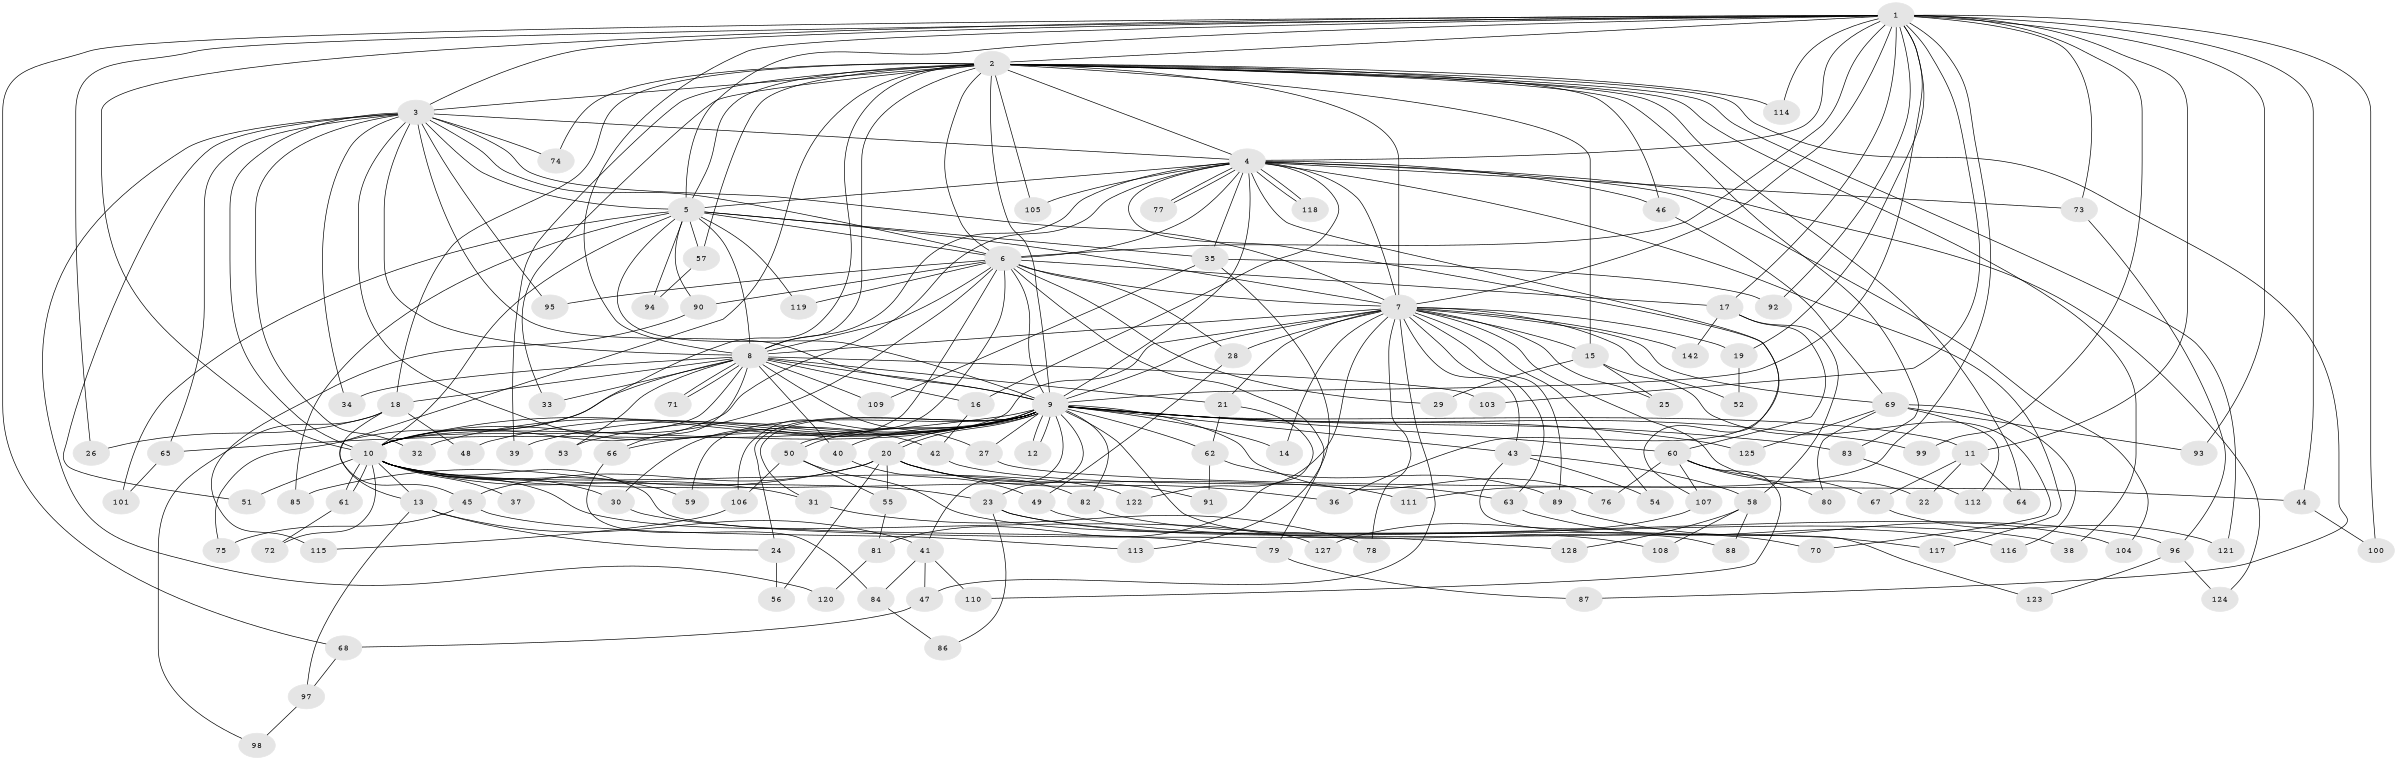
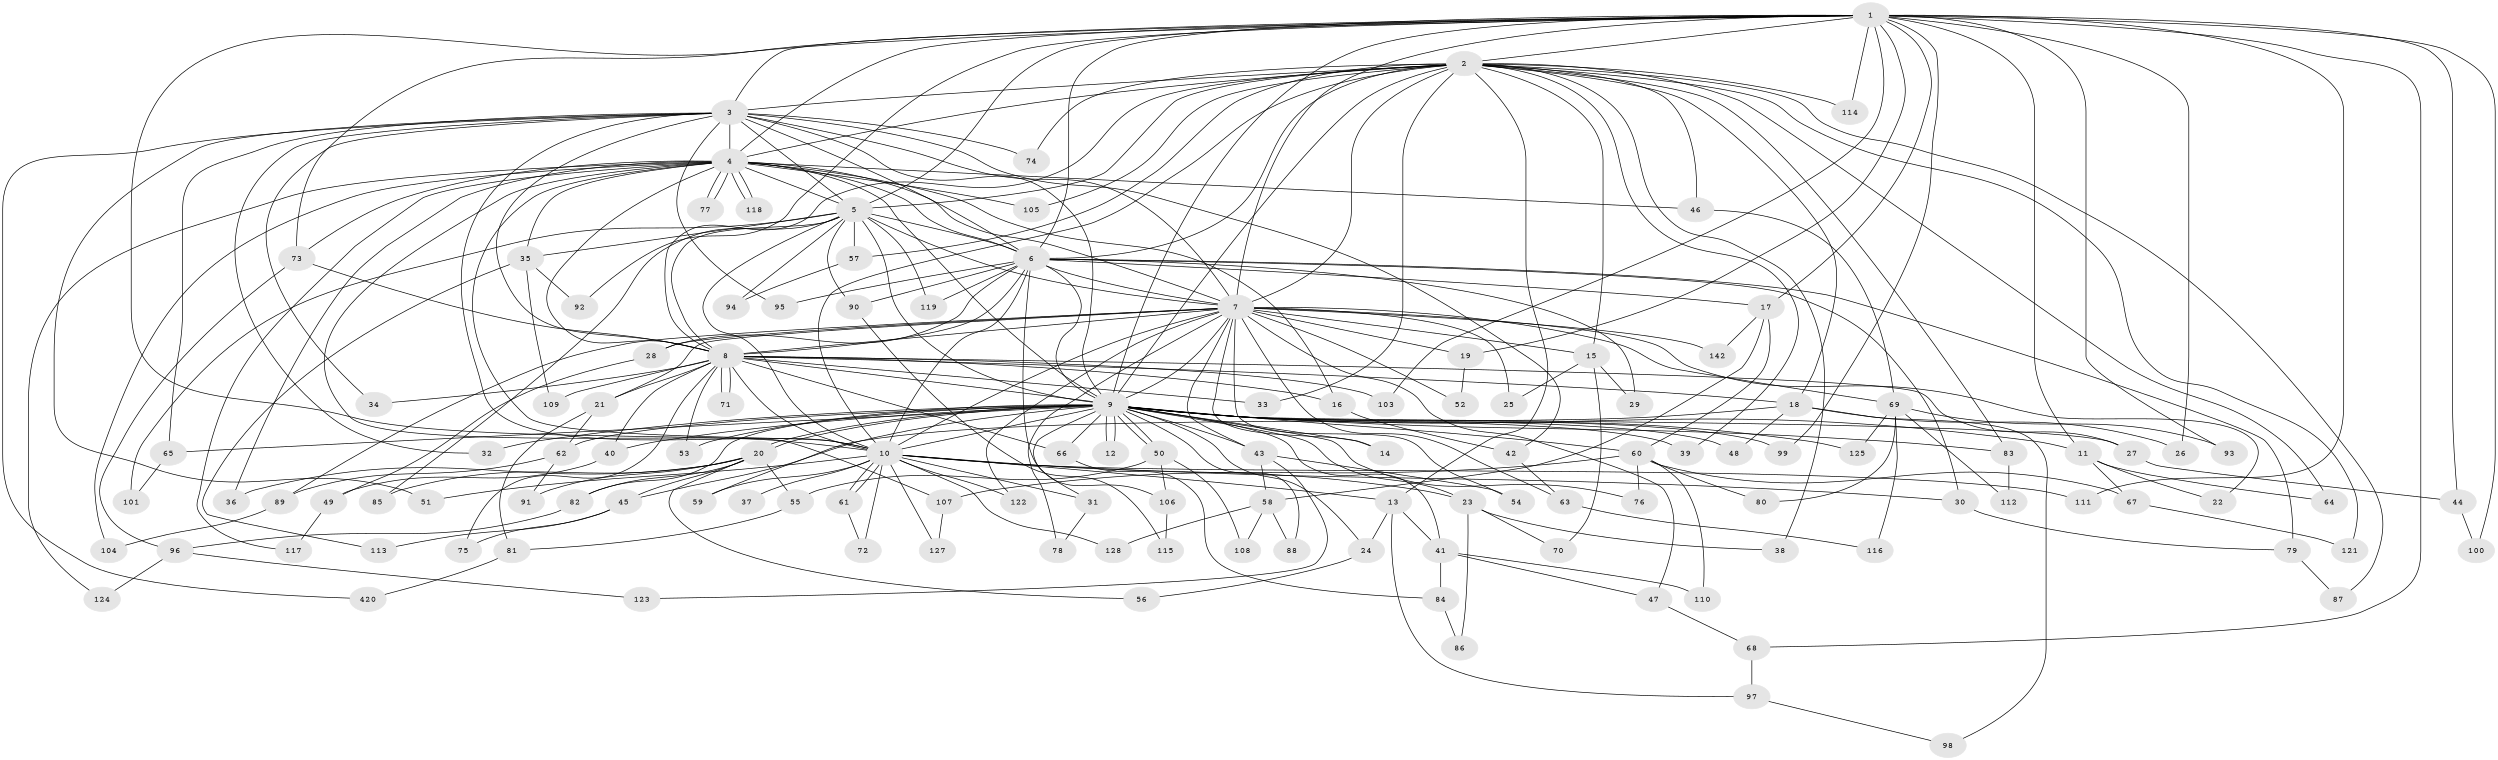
  graph {
    fontname="Courier Prime"
    node [color=gray90 fontname="Courier Prime" style=filled]
    edge [fontname="Courier Prime"]
    1
    2
    3
    4
    5
    6
    7
    8
    9
    10
    11
    17
    19
    26
    44
    68
    73
    92
    93
    99
    100
    103
    111
    114
    13
    15
    18
    33
    38
    39
    46
    57
    64
    74
    83
    87
    105
    121
    32
    34
    42
    51
    65
    95
-   120
+   120 [label=420]
    16
    35
    36
    77
    104
    107
    117
    118
    124
    85
    90
    94
    101
    119
    28
    29
    30
    79
    106
    14
    21
    22
    25
    43
    47
    52
    54
    63
    69
    78
    89
    n77 [label=142]
    122
    27
    40
    53
    66
    71
    75
    109
    12
    20
    23
    24
    31
    41
    48
    50
    59
    60
    62
    76
    82
    88
    125
    37
    61
    72
    127
    128
    67
    58
    97
    96
    70
    45
    98
    112
    113
    115
    49
    81
    123
    116
    80
    84
    55
    56
    91
    86
    110
    108
    1 -- 2
    1 -- 3
    1 -- 4
    1 -- 5
    1 -- 6
    1 -- 7
-   1 -- 8
+   73 -- 8
    1 -- 9
    1 -- 10
    1 -- 11
    1 -- 17
    1 -- 19
    1 -- 26
    1 -- 44
    1 -- 68
    1 -- 73
    1 -- 92
    1 -- 93
    1 -- 99
    1 -- 100
    1 -- 103
    1 -- 111
    1 -- 114
    2 -- 3
    2 -- 4
    2 -- 5
    2 -- 6
    2 -- 7
    2 -- 8
    2 -- 9
    2 -- 10
    2 -- 114
    2 -- 13
    2 -- 15
    2 -- 18
    2 -- 33
    2 -- 38
    2 -- 39
    2 -- 46
    2 -- 57
    2 -- 64
    2 -- 74
    2 -- 83
    2 -- 87
    2 -- 105
    2 -- 121
    3 -- 4
    3 -- 5
    3 -- 6
    3 -- 7
    3 -- 8
    3 -- 9
    3 -- 10
    3 -- 74
    3 -- 32
    3 -- 34
    3 -- 42
    3 -- 51
    3 -- 65
    3 -- 95
    3 -- 120
    4 -- 5
    4 -- 6
    4 -- 7
    4 -- 8
    4 -- 9
    4 -- 10
    4 -- 73
    4 -- 46
    4 -- 105
    4 -- 16
    4 -- 35
    4 -- 36
    4 -- 77
    4 -- 77
    4 -- 104
    4 -- 107
    4 -- 117
    4 -- 118
    4 -- 118
    4 -- 124
    5 -- 6
    5 -- 7
    5 -- 8
    5 -- 9
    5 -- 10
    5 -- 57
    5 -- 35
    5 -- 85
    5 -- 90
    5 -- 94
    5 -- 101
    5 -- 119
    6 -- 7
    6 -- 8
    6 -- 9
    6 -- 10
    6 -- 17
    6 -- 95
    6 -- 90
    6 -- 119
    6 -- 28
    6 -- 29
    6 -- 30
    6 -- 79
    6 -- 106
    7 -- 8
    7 -- 9
    7 -- 10
    7 -- 19
    7 -- 15
    7 -- 28
    7 -- 14
    7 -- 21
    7 -- 22
    7 -- 25
    7 -- 43
    7 -- 47
    7 -- 52
    7 -- 54
    7 -- 63
    7 -- 69
    7 -- 78
    7 -- 89
    7 -- n77
    7 -- 122
    8 -- 9
    8 -- 10
    8 -- 103
    8 -- 18
    8 -- 33
    8 -- 34
    8 -- 16
    8 -- 21
    8 -- 27
    8 -- 40
    8 -- 53
    8 -- 66
    8 -- 71
    8 -- 71
    8 -- 75
    8 -- 109
    9 -- 10
    9 -- 11
    9 -- 99
    9 -- 39
    9 -- 83
    9 -- 32
    9 -- 65
    9 -- 14
    9 -- 43
    9 -- 27
    9 -- 40
    9 -- 53
    9 -- 66
    9 -- 12
    9 -- 12
    9 -- 20
    9 -- 20
    9 -- 23
    9 -- 24
    9 -- 31
    9 -- 41
    9 -- 48
    9 -- 50
    9 -- 50
    9 -- 59
    9 -- 60
    9 -- 62
    9 -- 76
    9 -- 82
    9 -- 88
    9 -- 125
    10 -- 111
    10 -- 13
    10 -- 51
    10 -- 30
    10 -- 122
    10 -- 23
    10 -- 31
    10 -- 59
    10 -- 37
    10 -- 61
    10 -- 61
    10 -- 72
    10 -- 127
    10 -- 128
    11 -- 64
    11 -- 22
    11 -- 67
    17 -- n77
    17 -- 60
    17 -- 58
    19 -- 52
    44 -- 100
    68 -- 97
    73 -- 96
    13 -- 24
    13 -- 41
    13 -- 97
    15 -- 29
    15 -- 25
    15 -- 70
    18 -- 26
    18 -- 48
    18 -- 45
    18 -- 98
    46 -- 69
    57 -- 94
    83 -- 112
    42 -- 63
    65 -- 101
    16 -- 42
    35 -- 92
    35 -- 109
    35 -- 113
    107 -- 127
    90 -- 115
    28 -- 49
    30 -- 79
    79 -- 87
    106 -- 115
    21 -- 62
    21 -- 81
    43 -- 54
    43 -- 58
    43 -- 123
    47 -- 68
    63 -- 116
    69 -- 93
    69 -- 125
    69 -- 112
    69 -- 116
    69 -- 80
    89 -- 104
    27 -- 44
    40 -- 49
    66 -- 84
    20 -- 36
    20 -- 85
    20 -- 82
    20 -- 45
    20 -- 55
    20 -- 56
    20 -- 91
    23 -- 38
    23 -- 70
    23 -- 86
    24 -- 56
    31 -- 78
    41 -- 47
    41 -- 84
    41 -- 110
    50 -- 106
    50 -- 55
    50 -- 108
    60 -- 107
    60 -- 76
    60 -- 67
    60 -- 80
    60 -- 110
    62 -- 89
    62 -- 91
    82 -- 96
    61 -- 72
    67 -- 121
    58 -- 88
    58 -- 128
    58 -- 108
    97 -- 98
    96 -- 124
    96 -- 123
    45 -- 75
    45 -- 113
    49 -- 117
    81 -- 120
    84 -- 86
    55 -- 81
  }
